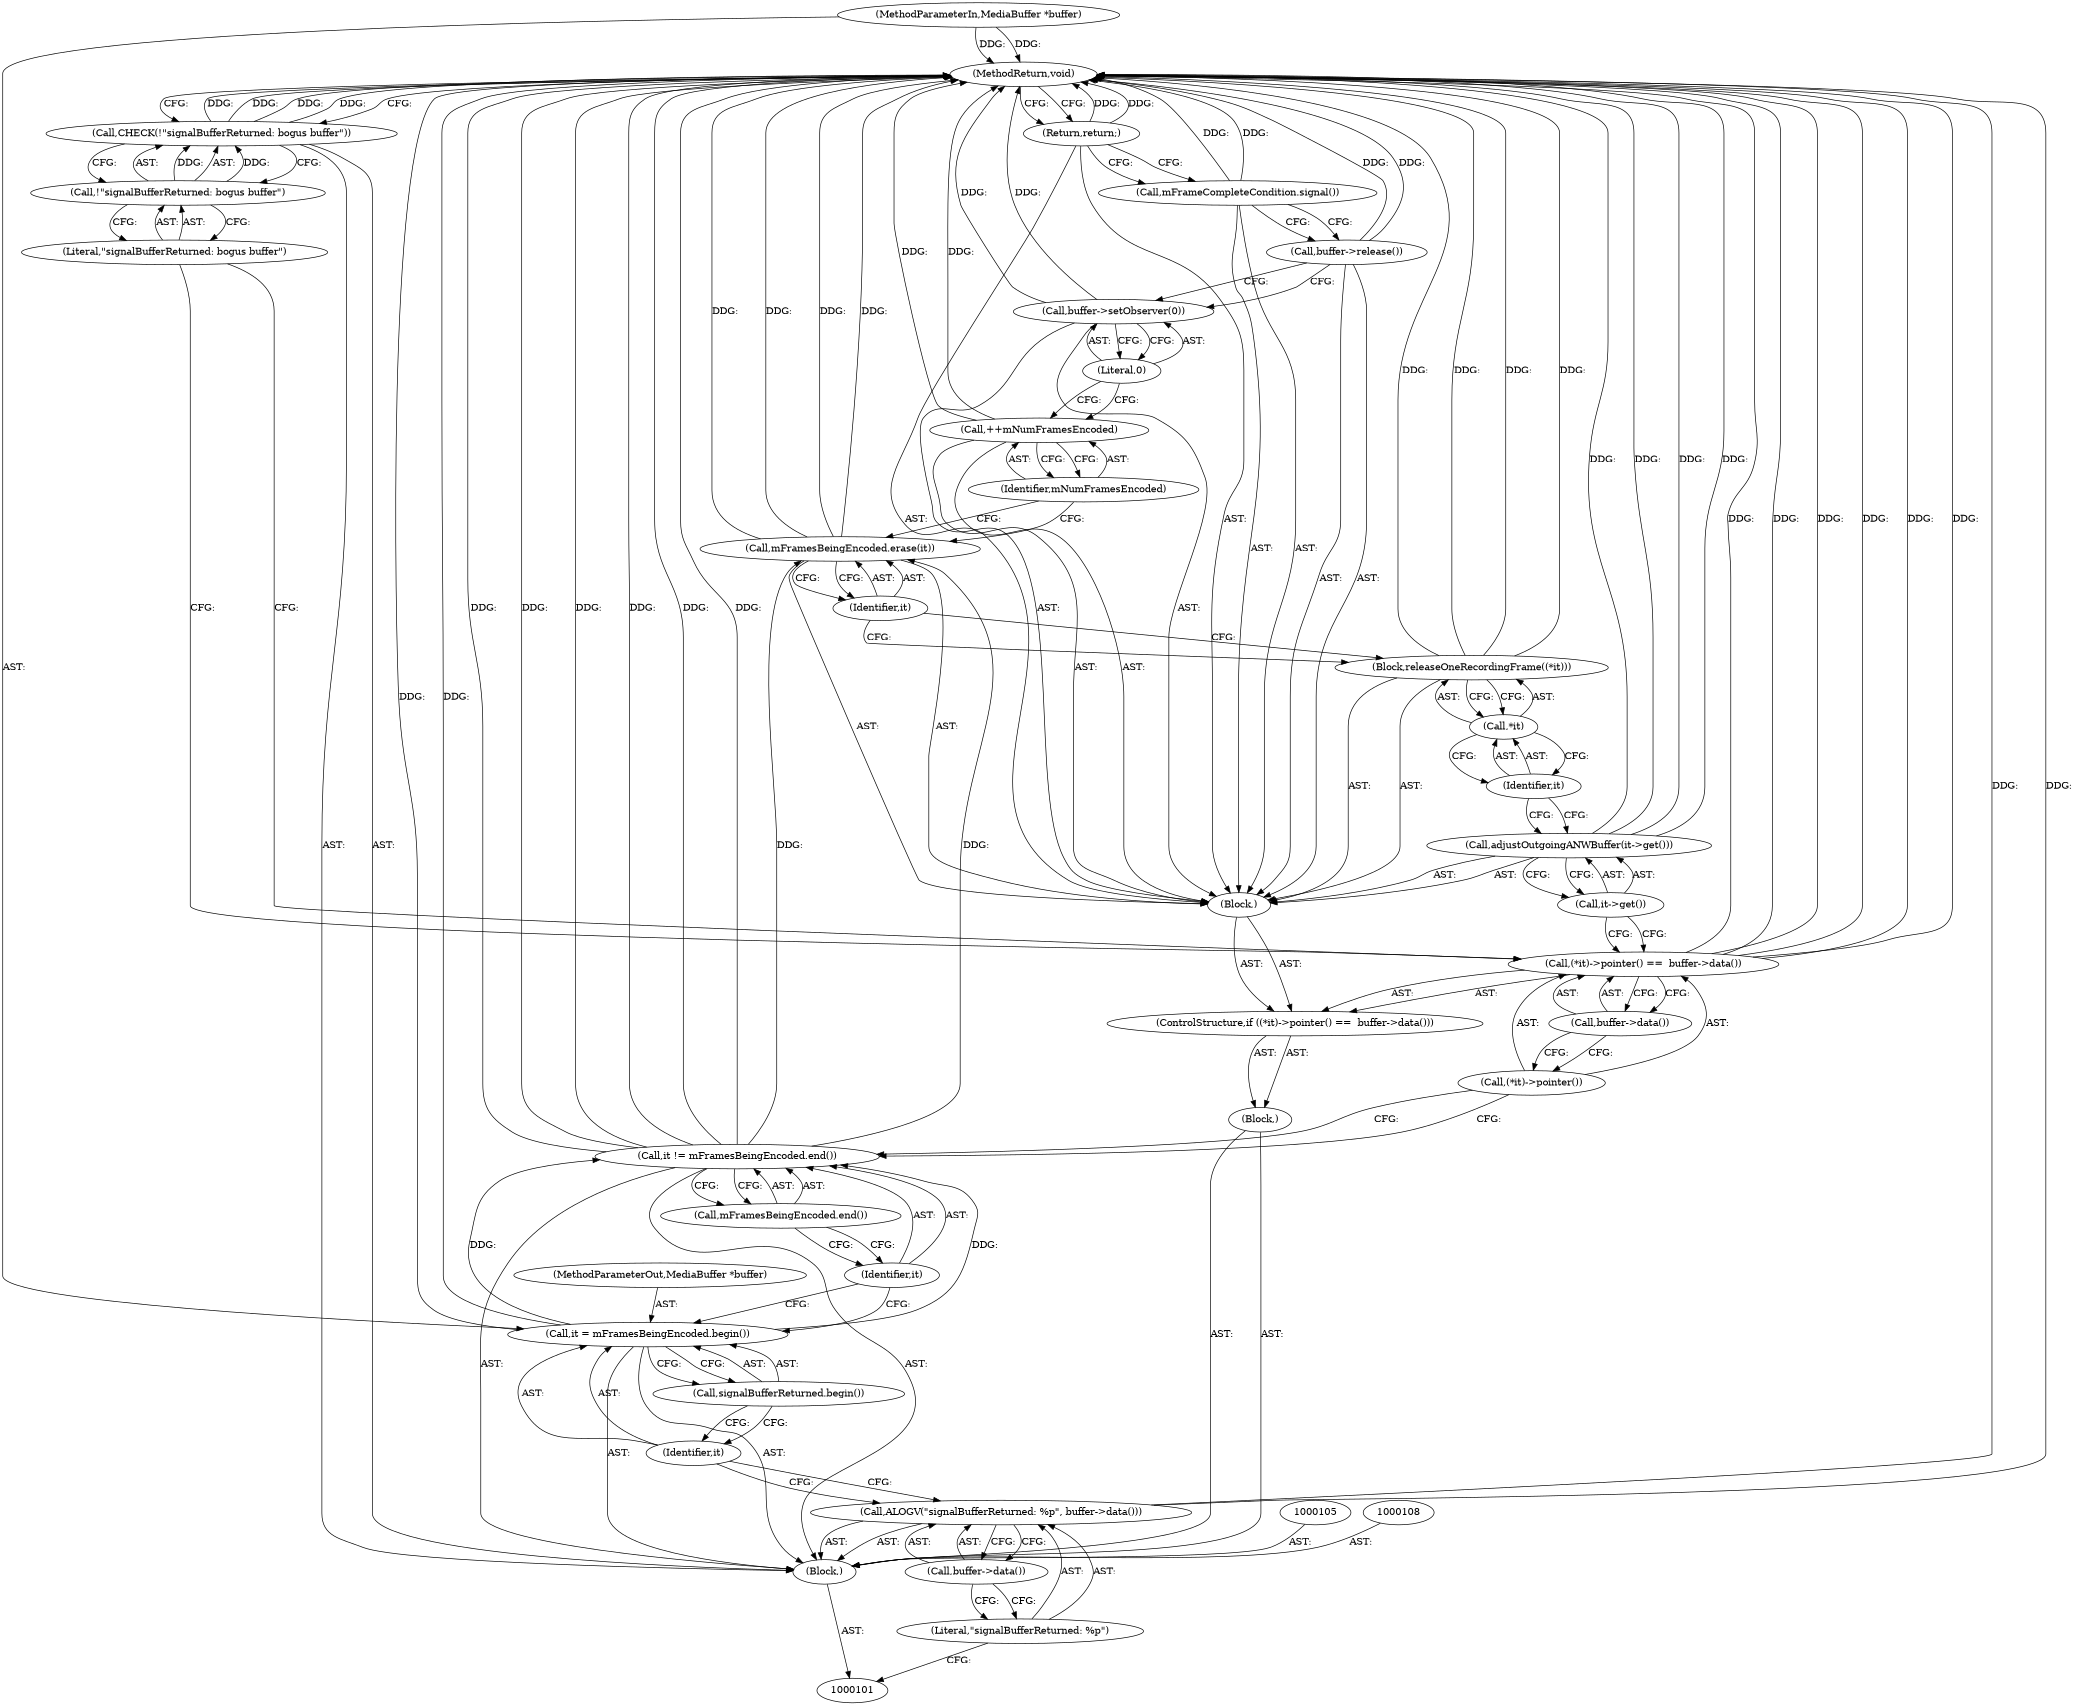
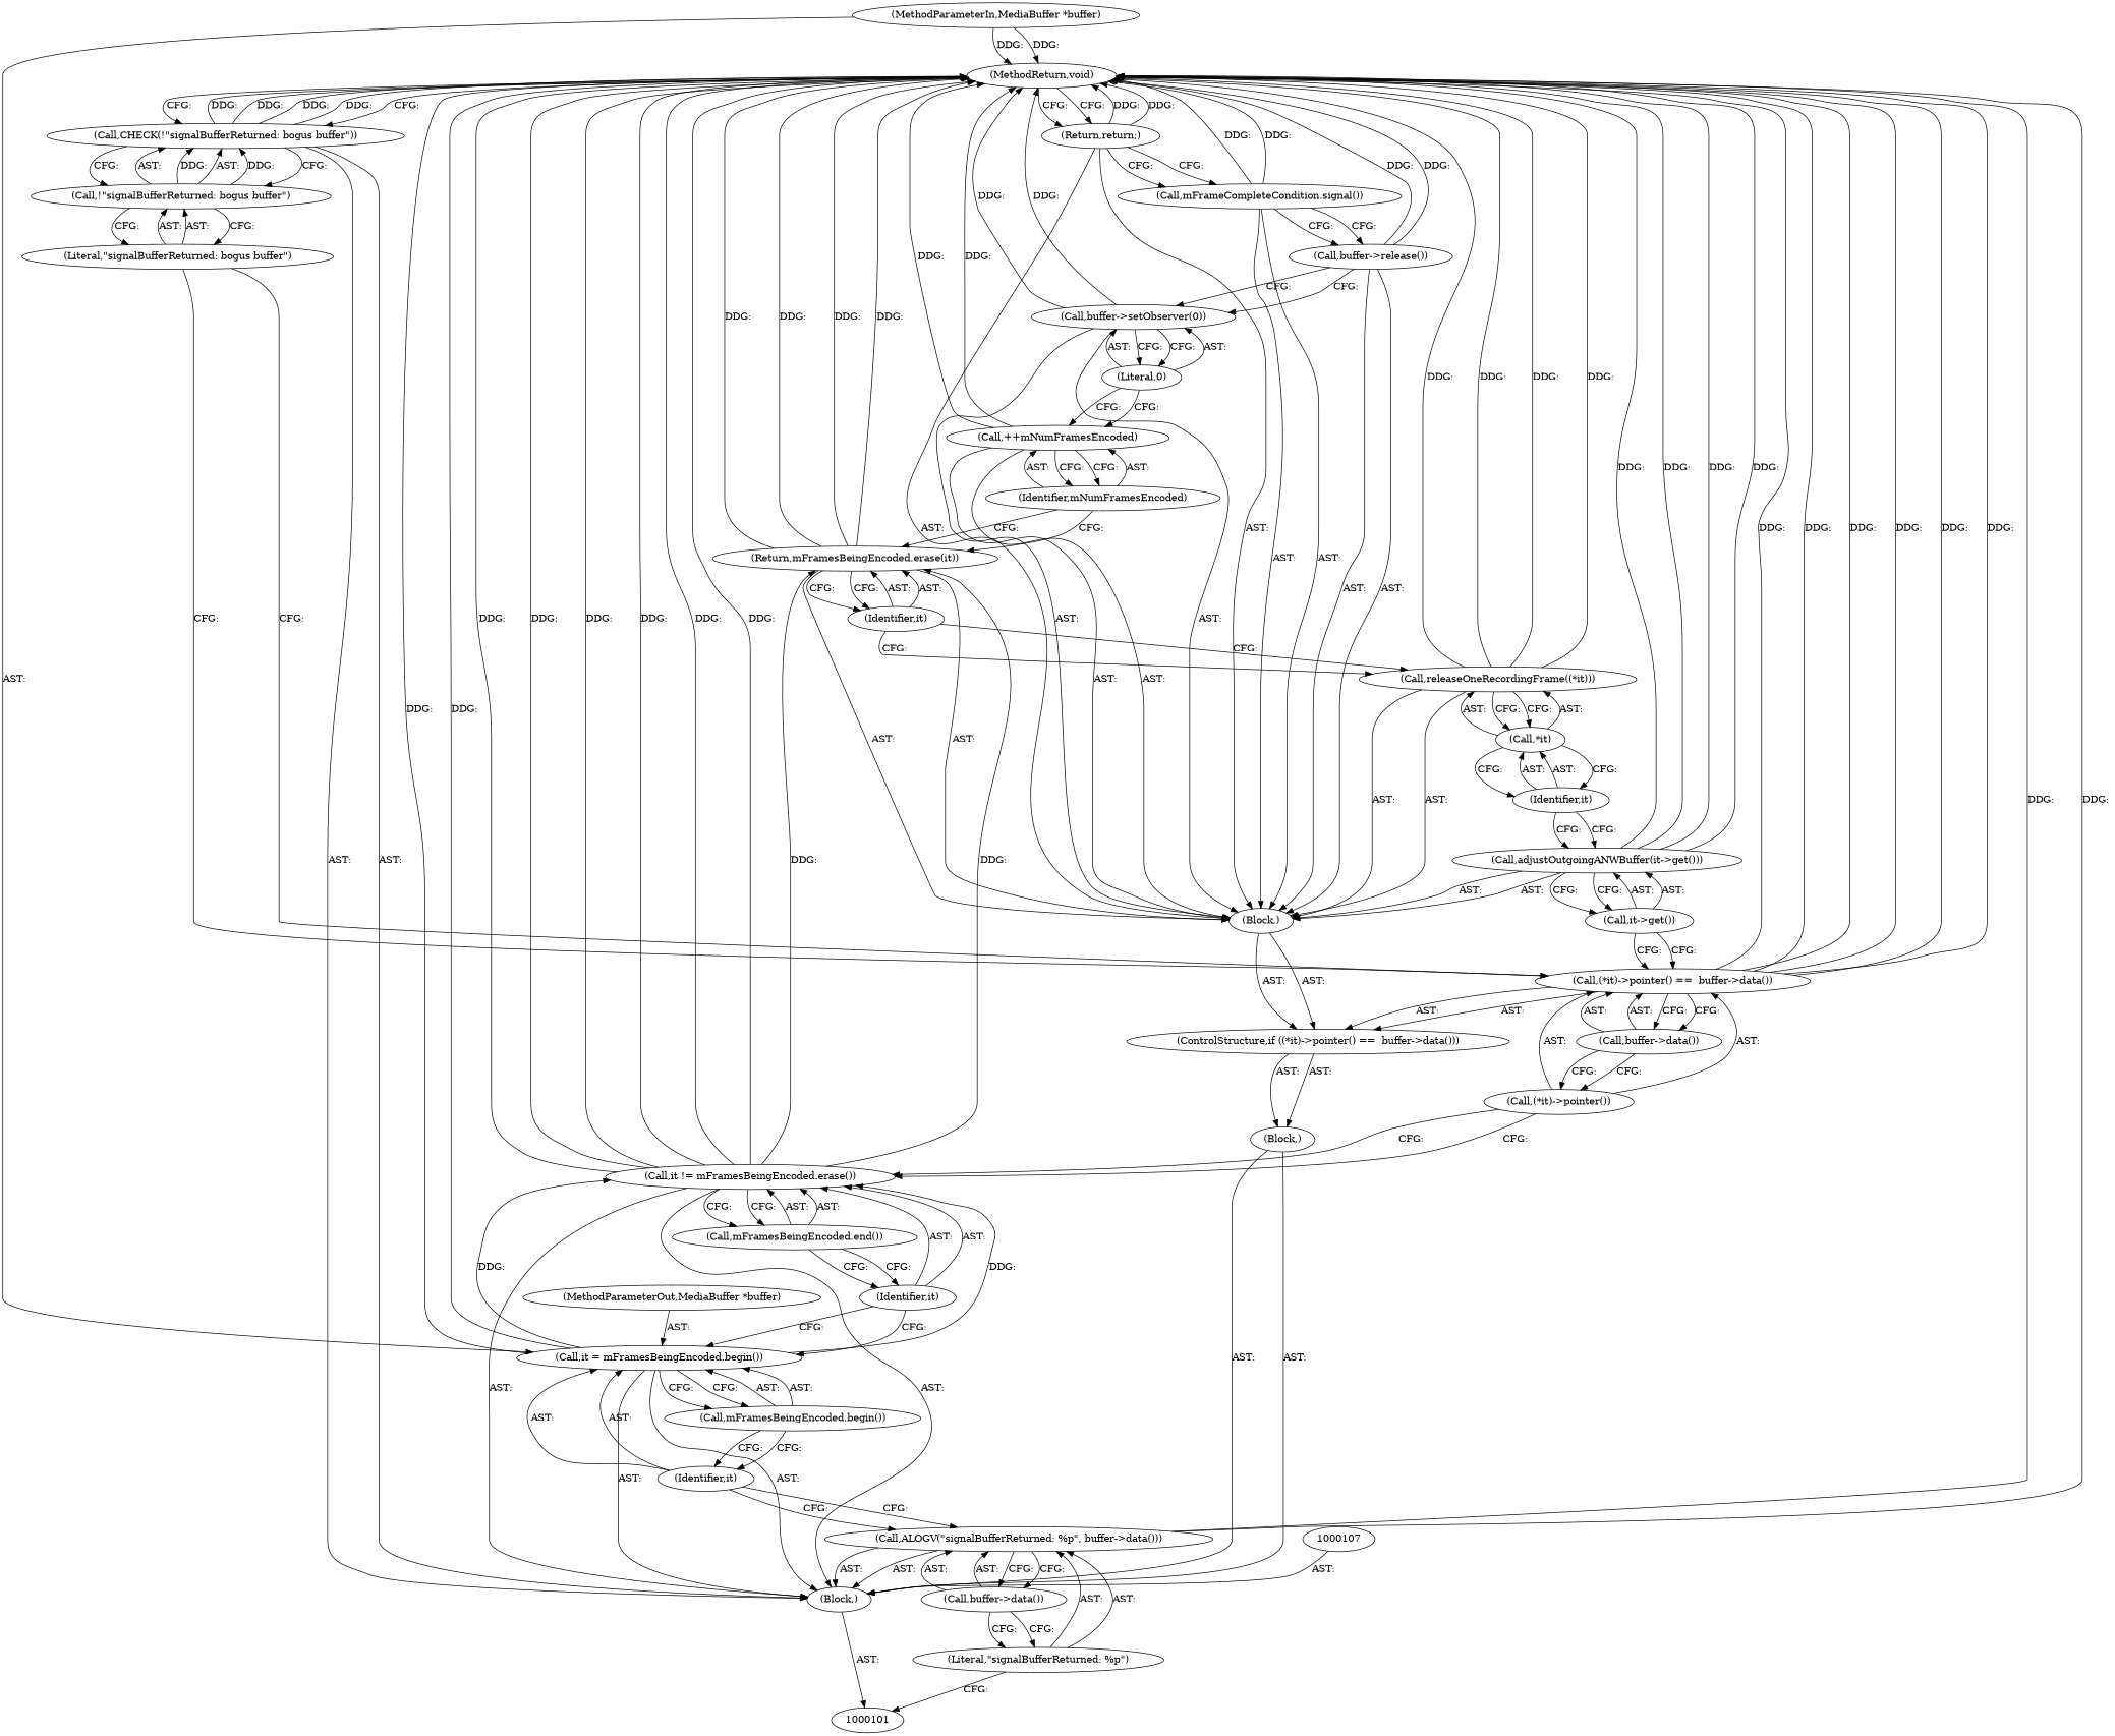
  digraph {
    n1 [label="(MethodReturn,void)"]
    n2 [label="(Return,return;)"]
    n3 [label="(Call,CHECK(!\"signalBufferReturned: bogus buffer\"))"]
    n4 [label="(Block,)"]
    n5 [label="(Call,mFrameCompleteCondition.signal())"]
    n6 [label="(Block,)"]
    n7 [label="(Call,!\"signalBufferReturned: bogus buffer\")"]
    n8 [label="(MethodParameterIn,MediaBuffer *buffer)"]
    n9 [label="(Call,it = mFramesBeingEncoded.begin())"]
    n10 [label="(MethodParameterOut,MediaBuffer *buffer)"]
    1000101
-   n12 [label="(Block,releaseOneRecordingFrame((*it)))"]
+   n12 [label="(Call,releaseOneRecordingFrame((*it)))"]
    n13 [label="(Call,*it)"]
    n14 [label="(Identifier,it)"]
    n15 [label="(ControlStructure,if ((*it)->pointer() ==  buffer->data()))"]
    n16 [label="(Call,adjustOutgoingANWBuffer(it->get()))"]
    n17 [label="(Call,it->get())"]
-   n18 [label="(Call,mFramesBeingEncoded.erase(it))"]
+   n18 [label="(Return,mFramesBeingEncoded.erase(it))"]
    n19 [label="(Identifier,it)"]
    n20 [label="(Call,++mNumFramesEncoded)"]
    n21 [label="(Identifier,mNumFramesEncoded)"]
    n22 [label="(Call,buffer->setObserver(0))"]
    n23 [label="(Literal,0)"]
    n24 [label="(Call,buffer->release())"]
    n25 [label="(Literal,\"signalBufferReturned: %p\")"]
    n26 [label="(Call,ALOGV(\"signalBufferReturned: %p\", buffer->data()))"]
    n27 [label="(Call,buffer->data())"]
    n28 [label="(Literal,\"signalBufferReturned: bogus buffer\")"]
    n29 [label="(Call,(*it)->pointer() ==  buffer->data())"]
    n30 [label="(Call,buffer->data())"]
-   n31 [label="(Call,signalBufferReturned.begin())"]
-   n32 [label="(Call,it != mFramesBeingEncoded.end())"]
+   n31 [label="(Call,mFramesBeingEncoded.begin())"]
+   n32 [label="(Call,it != mFramesBeingEncoded.erase())"]
    n33 [label="(Identifier,it)"]
    n34 [label="(Call,mFramesBeingEncoded.end())"]
    n35 [label="(Identifier,it)"]
    n36 [label="(Block,)"]
    n37 [label="(Call,(*it)->pointer())"]
-   1000107 [label=1000105]
-   1000108
+   1000107
    n1 -> n2 [label="CFG: "]
    n1 -> n2 [label="CFG: "]
    n1 -> n3 [label="CFG: "]
    n1 -> n3 [label="CFG: "]
    n2 -> n1 [label="DDG: "]
    n2 -> n1 [label="DDG: "]
    n2 -> n4 [label="AST: "]
    n2 -> n4 [label="AST: "]
    n2 -> n5 [label="CFG: "]
    n2 -> n5 [label="CFG: "]
    n3 -> n1 [label="DDG: "]
    n3 -> n1 [label="DDG: "]
    n3 -> n1 [label="DDG: "]
    n3 -> n1 [label="DDG: "]
    n3 -> n6 [label="AST: "]
    n3 -> n6 [label="AST: "]
    n3 -> n7 [label="CFG: "]
    n3 -> n7 [label="CFG: "]
    n4 -> n15 [label="AST: "]
    n4 -> n15 [label="AST: "]
    n5 -> n1 [label="DDG: "]
    n5 -> n1 [label="DDG: "]
    n5 -> n4 [label="AST: "]
    n5 -> n4 [label="AST: "]
    n5 -> n24 [label="CFG: "]
    n5 -> n24 [label="CFG: "]
    n6 -> 1000101 [label="AST: "]
    n7 -> n3 [label="AST: "]
    n7 -> n3 [label="DDG: "]
    n7 -> n3 [label="AST: "]
    n7 -> n3 [label="DDG: "]
    n7 -> n28 [label="CFG: "]
    n7 -> n28 [label="CFG: "]
    n8 -> n1 [label="DDG: "]
    n8 -> n1 [label="DDG: "]
    n8 -> n9 [label="AST: "]
    n9 -> n1 [label="DDG: "]
    n9 -> n1 [label="DDG: "]
    n9 -> n6 [label="AST: "]
    n9 -> n6 [label="AST: "]
    n9 -> n31 [label="CFG: "]
    n9 -> n31 [label="CFG: "]
    n9 -> n32 [label="DDG: "]
    n9 -> n32 [label="DDG: "]
    n10 -> n9 [label="AST: "]
    n12 -> n1 [label="DDG: "]
    n12 -> n1 [label="DDG: "]
    n12 -> n1 [label="DDG: "]
    n12 -> n1 [label="DDG: "]
    n12 -> n4 [label="AST: "]
    n12 -> n4 [label="AST: "]
    n12 -> n13 [label="CFG: "]
    n12 -> n13 [label="CFG: "]
    n13 -> n12 [label="AST: "]
    n13 -> n12 [label="AST: "]
    n13 -> n14 [label="CFG: "]
    n13 -> n14 [label="CFG: "]
    n14 -> n13 [label="AST: "]
    n14 -> n13 [label="AST: "]
    n14 -> n16 [label="CFG: "]
    n14 -> n16 [label="CFG: "]
    n15 -> n36 [label="AST: "]
    n15 -> n36 [label="AST: "]
    n16 -> n1 [label="DDG: "]
    n16 -> n1 [label="DDG: "]
    n16 -> n1 [label="DDG: "]
    n16 -> n1 [label="DDG: "]
    n16 -> n4 [label="AST: "]
    n16 -> n4 [label="AST: "]
    n16 -> n17 [label="CFG: "]
    n16 -> n17 [label="CFG: "]
    n17 -> n16 [label="AST: "]
    n17 -> n16 [label="AST: "]
    n17 -> n29 [label="CFG: "]
    n17 -> n29 [label="CFG: "]
    n18 -> n1 [label="DDG: "]
    n18 -> n1 [label="DDG: "]
    n18 -> n1 [label="DDG: "]
    n18 -> n1 [label="DDG: "]
    n18 -> n4 [label="AST: "]
    n18 -> n4 [label="AST: "]
    n18 -> n19 [label="CFG: "]
    n18 -> n19 [label="CFG: "]
    n19 -> n12 [label="CFG: "]
    n19 -> n12 [label="CFG: "]
    n19 -> n18 [label="AST: "]
    n19 -> n18 [label="AST: "]
    n20 -> n1 [label="DDG: "]
    n20 -> n1 [label="DDG: "]
    n20 -> n4 [label="AST: "]
    n20 -> n4 [label="AST: "]
    n20 -> n21 [label="CFG: "]
    n20 -> n21 [label="CFG: "]
    n21 -> n18 [label="CFG: "]
    n21 -> n18 [label="CFG: "]
    n21 -> n20 [label="AST: "]
    n21 -> n20 [label="AST: "]
    n22 -> n1 [label="DDG: "]
    n22 -> n1 [label="DDG: "]
    n22 -> n4 [label="AST: "]
    n22 -> n4 [label="AST: "]
    n22 -> n23 [label="CFG: "]
    n22 -> n23 [label="CFG: "]
    n23 -> n20 [label="CFG: "]
    n23 -> n20 [label="CFG: "]
    n23 -> n22 [label="AST: "]
    n23 -> n22 [label="AST: "]
    n24 -> n1 [label="DDG: "]
    n24 -> n1 [label="DDG: "]
    n24 -> n4 [label="AST: "]
    n24 -> n4 [label="AST: "]
    n24 -> n22 [label="CFG: "]
    n24 -> n22 [label="CFG: "]
    n25 -> 1000101 [label="CFG: "]
    n25 -> n26 [label="AST: "]
    n25 -> n26 [label="AST: "]
    n26 -> n1 [label="DDG: "]
    n26 -> n1 [label="DDG: "]
    n26 -> n6 [label="AST: "]
    n26 -> n6 [label="AST: "]
    n26 -> n27 [label="CFG: "]
    n26 -> n27 [label="CFG: "]
    n27 -> n25 [label="CFG: "]
    n27 -> n25 [label="CFG: "]
    n27 -> n26 [label="AST: "]
    n27 -> n26 [label="AST: "]
    n28 -> n7 [label="AST: "]
    n28 -> n7 [label="AST: "]
    n28 -> n29 [label="CFG: "]
    n28 -> n29 [label="CFG: "]
    n29 -> n1 [label="DDG: "]
    n29 -> n1 [label="DDG: "]
    n29 -> n1 [label="DDG: "]
    n29 -> n1 [label="DDG: "]
    n29 -> n1 [label="DDG: "]
    n29 -> n1 [label="DDG: "]
    n29 -> n15 [label="AST: "]
    n29 -> n15 [label="AST: "]
    n29 -> n30 [label="CFG: "]
    n29 -> n30 [label="CFG: "]
    n30 -> n29 [label="AST: "]
    n30 -> n29 [label="AST: "]
    n30 -> n37 [label="CFG: "]
    n30 -> n37 [label="CFG: "]
    n31 -> n9 [label="AST: "]
    n31 -> n9 [label="AST: "]
    n31 -> n33 [label="CFG: "]
    n31 -> n33 [label="CFG: "]
    n32 -> n1 [label="DDG: "]
    n32 -> n1 [label="DDG: "]
    n32 -> n1 [label="DDG: "]
    n32 -> n1 [label="DDG: "]
    n32 -> n1 [label="DDG: "]
    n32 -> n1 [label="DDG: "]
    n32 -> n6 [label="AST: "]
    n32 -> n6 [label="AST: "]
    n32 -> n18 [label="DDG: "]
    n32 -> n18 [label="DDG: "]
    n32 -> n34 [label="CFG: "]
    n32 -> n34 [label="CFG: "]
    n33 -> n9 [label="AST: "]
    n33 -> n9 [label="AST: "]
    n33 -> n26 [label="CFG: "]
    n33 -> n26 [label="CFG: "]
    n34 -> n32 [label="AST: "]
    n34 -> n32 [label="AST: "]
    n34 -> n35 [label="CFG: "]
    n34 -> n35 [label="CFG: "]
    n35 -> n9 [label="CFG: "]
    n35 -> n9 [label="CFG: "]
    n35 -> n32 [label="AST: "]
    n35 -> n32 [label="AST: "]
    n36 -> n6 [label="AST: "]
    n36 -> n6 [label="AST: "]
    n37 -> n29 [label="AST: "]
    n37 -> n29 [label="AST: "]
    n37 -> n32 [label="CFG: "]
    n37 -> n32 [label="CFG: "]
    1000107 -> n6 [label="AST: "]
-   1000108 -> n6 [label="AST: "]
  }
